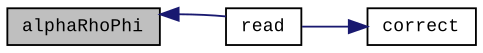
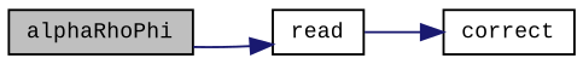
  digraph {
    fontname="Liberation Mono"
    rankdir=LR
    node [color=black fontname="Liberation Mono" fontsize=10 shape=record]
    edge [color=midnightblue fontname="Liberation Mono" fontsize=10 labelfontname=Helvetica labelfontsize=10 style=solid]
    n1 [fillcolor=grey75 fontcolor=black height=0.2 label=alphaRhoPhi style=filled width=0.4]
    n2 [height=0.2 label=read width=0.4]
    n3 [height=0.2 label=correct width=0.4]
-   n2 -> n1
+   n1 -> n2
    n2 -> n3
  }
